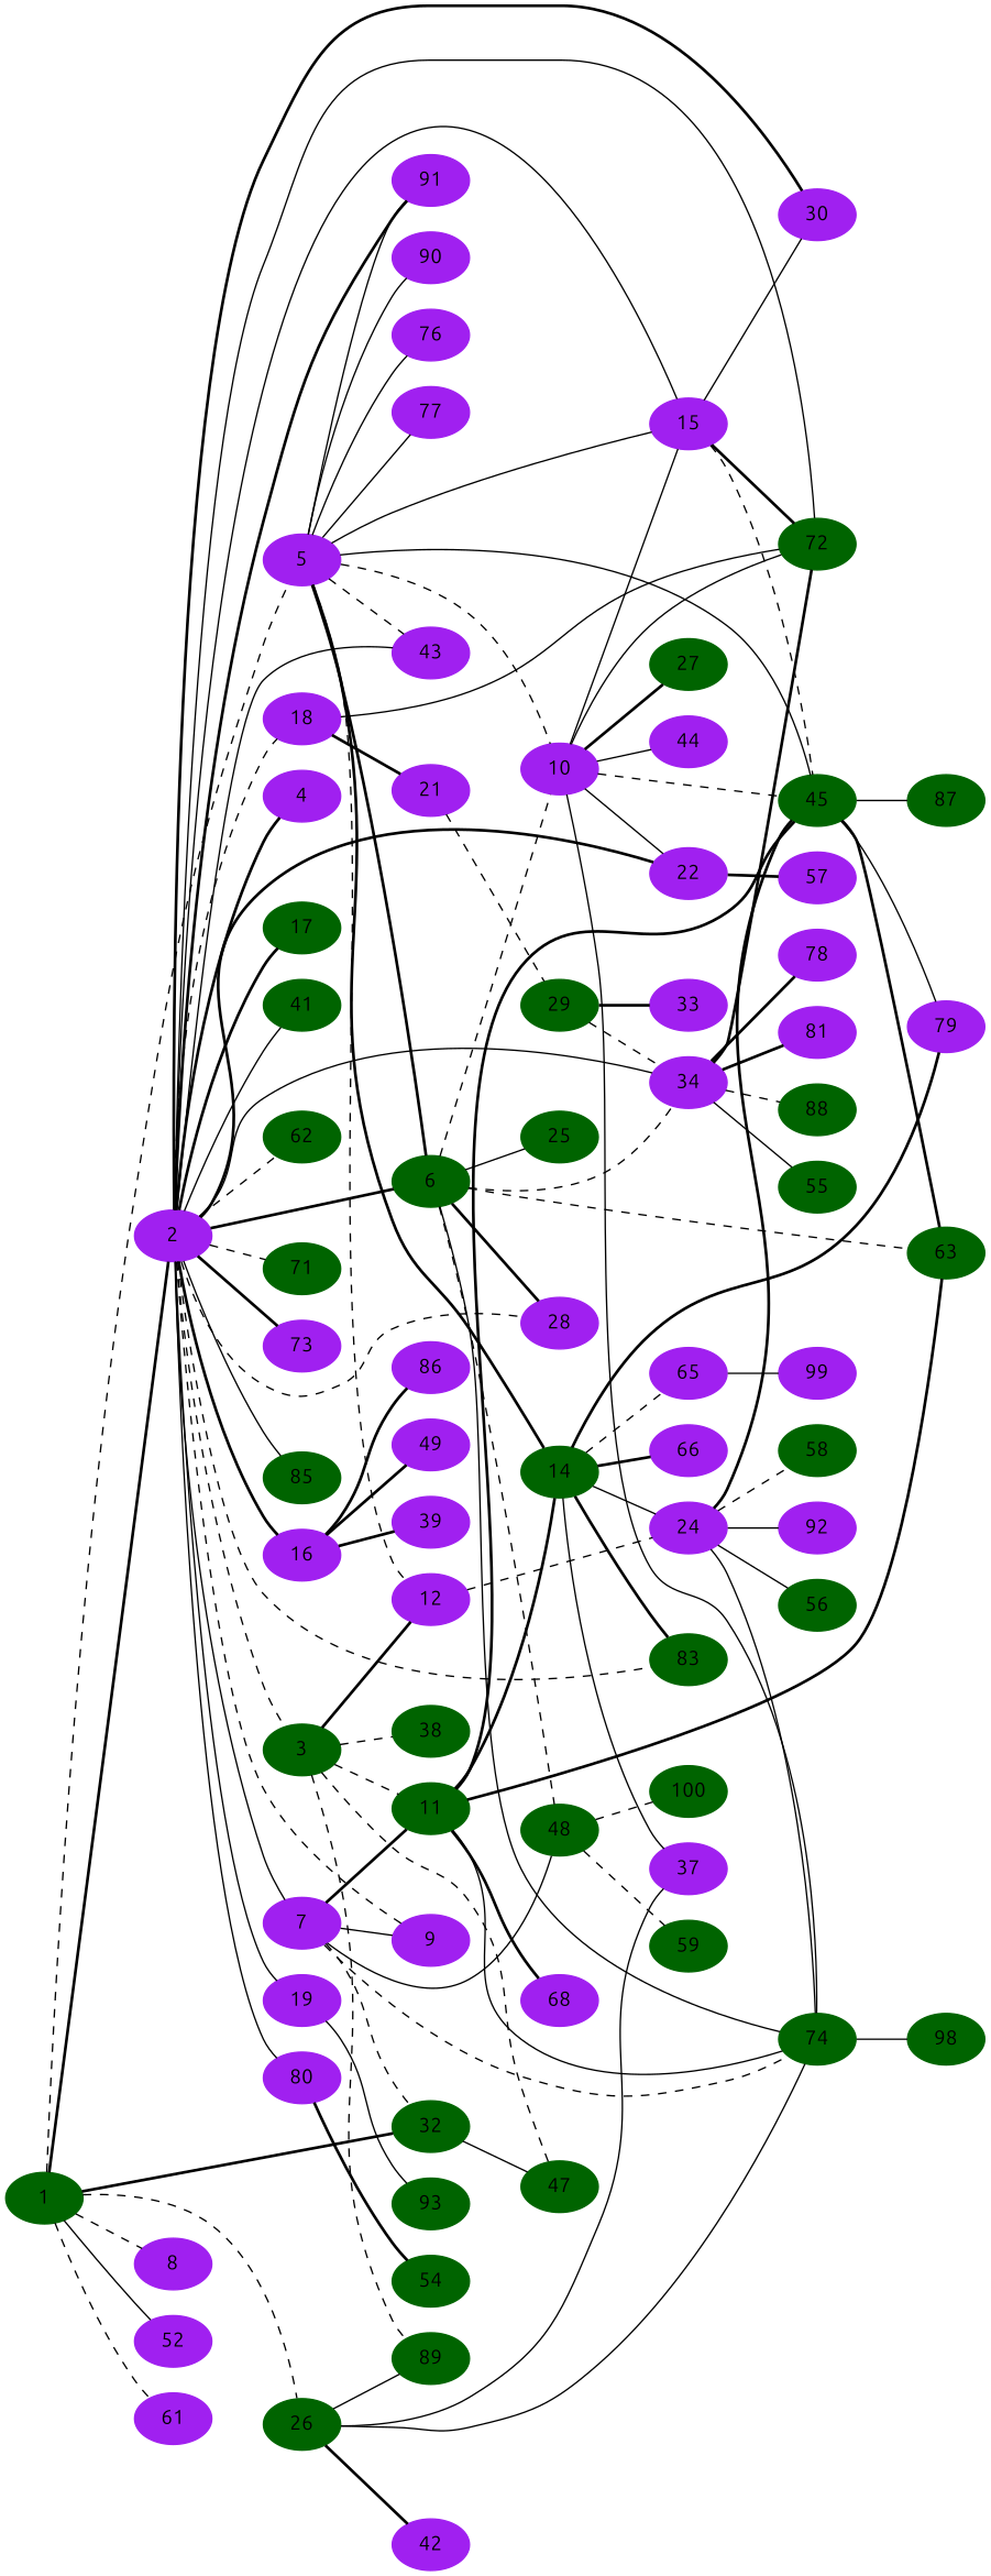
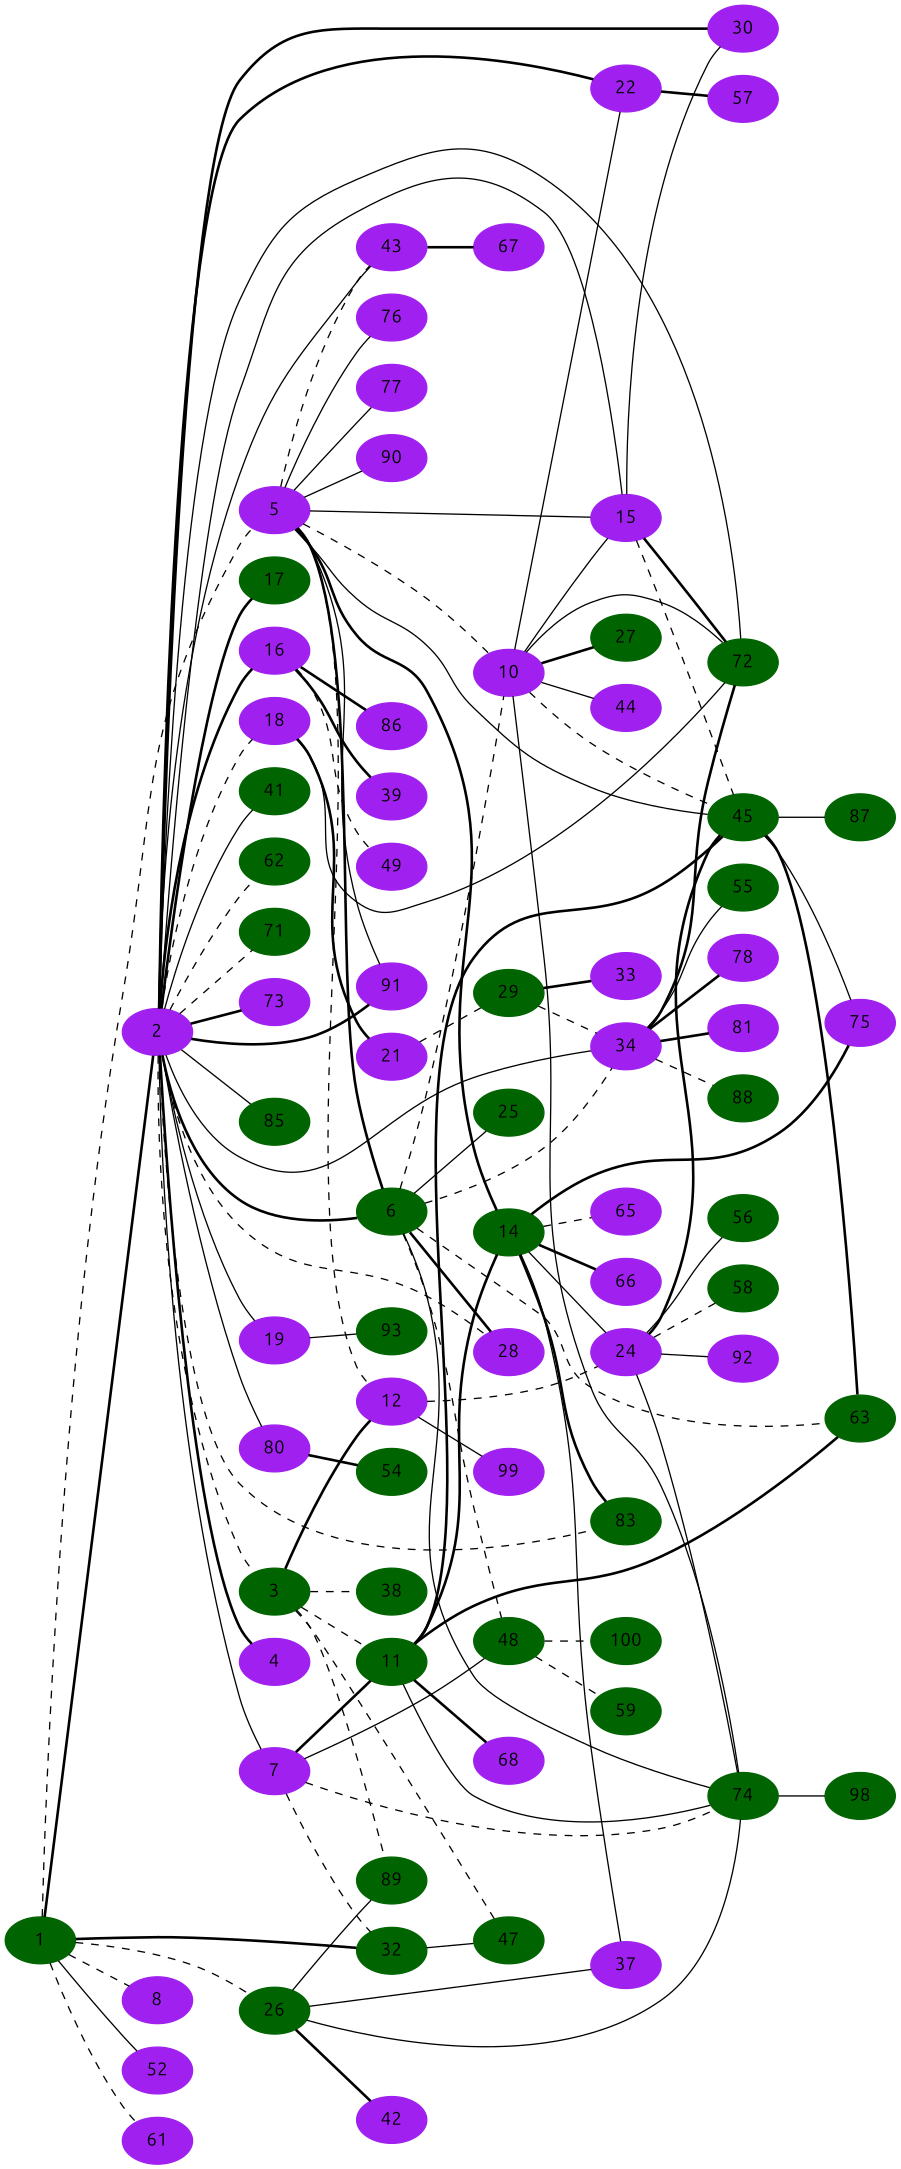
  graph {
    fontname=Ubuntu
    rankdir=LR
    node [color=purple fontname=Ubuntu style=filled]
    edge [fontname=Ubuntu style=solid]
    2 [super="+13"]
    3 [color=darkgreen super="+23"]
    4
    6 [color=darkgreen super="+20"]
    7 [super="+51"]
-   9 [super="+96"]
    15 [super="+31"]
    16
    17 [color=darkgreen]
    18
    19 [super="+97"]
    22
    28 [super="+60"]
    30
    34 [super="+36"]
    41 [color=darkgreen]
    n17 [label=80]
    62 [color=darkgreen]
    71 [color=darkgreen]
    72 [color=darkgreen super="+95"]
    73
    83 [color=darkgreen]
    85 [color=darkgreen]
    91
    43
    1 [color=darkgreen]
    5 [super="+69"]
    8 [super="+82"]
    26 [color=darkgreen super="+46"]
    32 [color=darkgreen]
    52
    61
    12 [super="+79"]
    10 [super="+70"]
    14 [color=darkgreen super="+80"]
    45 [color=darkgreen super="+64"]
    76
    77
    90
    89 [color=darkgreen]
    74 [color=darkgreen super="+94"]
    37
    42
    47 [color=darkgreen]
    11 [color=darkgreen super="+53"]
    38 [color=darkgreen]
    25 [color=darkgreen]
    48 [color=darkgreen]
    63 [color=darkgreen]
    39
    49
    86
    21
    93 [color=darkgreen]
    57
    55 [color=darkgreen]
    78
    81
    88 [color=darkgreen]
    54 [color=darkgreen super="+84"]
    68
    24 [super="+35"]
    99
    27 [color=darkgreen]
    44
    65
    66
-   75 [label=79]
+   75
+   67
    87 [color=darkgreen]
    59 [color=darkgreen]
    100 [color=darkgreen]
    98 [color=darkgreen]
    56 [color=darkgreen]
    58 [color=darkgreen]
    92
    29 [color=darkgreen super="+40"]
    33
    2 -- 3 [style=dashed]
    2 -- 4 [style=bold]
    2 -- 6 [style=bold]
    2 -- 7
-   2 -- 9 [style=dashed weight=2]
    2 -- 15
    2 -- 16 [style=bold]
    2 -- 17 [style=bold]
    2 -- 18 [style=dashed]
    2 -- 19
    2 -- 22 [style=bold]
    2 -- 28 [style=dashed]
    2 -- 30 [style=bold]
    2 -- 34
    2 -- 41
    2 -- n17
    2 -- 62 [style=dashed]
    2 -- 71 [style=dashed]
    2 -- 72
    2 -- 73 [style=bold]
    2 -- 83 [style=dashed]
    2 -- 85
    2 -- 91 [style=bold]
    2 -- 43
    3 -- 12 [style=bold]
    3 -- 89 [style=dashed]
    3 -- 47 [style=dashed]
    3 -- 11 [style=dashed]
    3 -- 38 [style=dashed]
    6 -- 28 [style=bold]
    6 -- 34 [style=dashed]
    6 -- 10 [style=dashed]
    6 -- 74
    6 -- 25
    6 -- 48 [style=dashed]
    6 -- 63 [style=dashed]
-   7 -- 9
    7 -- 32 [style=dashed]
    7 -- 74 [style=dashed]
    7 -- 11 [style=bold]
    7 -- 48
    15 -- 30
    15 -- 72 [style=bold]
    15 -- 45 [style=dashed]
    16 -- 39 [style=bold]
-   16 -- 49 [style=bold]
+   16 -- 49 [style=dashed]
    16 -- 86 [style=bold]
    18 -- 72 [weight=2]
    18 -- 21 [style=bold]
    19 -- 93
    22 -- 57 [style=bold]
    34 -- 72 [style=bold]
    34 -- 55
    34 -- 78 [style=bold]
    34 -- 81 [style=bold]
    34 -- 88 [style=dashed]
    n17 -- 54 [style=bold]
+   43 -- 67 [style=bold]
    1 -- 2 [style=bold]
    1 -- 5 [style=dashed]
    1 -- 8 [style=dashed]
    1 -- 26 [style=dashed]
    1 -- 32 [style=bold]
    1 -- 52
    1 -- 61 [style=dashed]
    5 -- 6 [style=bold]
    5 -- 15
    5 -- 91
    5 -- 43 [style=dashed]
    5 -- 12 [style=dashed]
    5 -- 10 [style=dashed]
    5 -- 14 [style=bold]
    5 -- 45
    5 -- 76
    5 -- 77
    5 -- 90
    26 -- 89
    26 -- 74
    26 -- 37
    26 -- 42 [style=bold]
    32 -- 47
    12 -- 24 [style=dashed]
-   65 -- 99
+   12 -- 99
    10 -- 15
    10 -- 22
    10 -- 72
    10 -- 45 [style=dashed weight=2]
    10 -- 74
    10 -- 27 [style=bold]
    10 -- 44
    14 -- 83 [style=bold]
    14 -- 37
    14 -- 24
    14 -- 65 [style=dashed]
    14 -- 66 [style=bold]
    14 -- 75 [style=bold]
    45 -- 63 [style=bold]
    45 -- 75
    45 -- 87
    74 -- 98
    11 -- 14 [style=bold]
    11 -- 45 [style=bold weight=2]
    11 -- 74
    11 -- 63 [style=bold]
    11 -- 68 [style=bold]
    48 -- 59 [style=dashed]
    48 -- 100 [style=dashed]
    21 -- 29 [style=dashed]
    24 -- 45 [style=bold]
    24 -- 74
    24 -- 56
    24 -- 58 [style=dashed]
    24 -- 92
    29 -- 34 [style=dashed]
    29 -- 33 [style=bold]
  }
